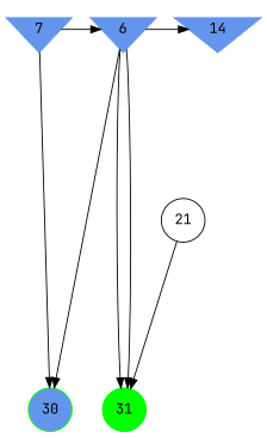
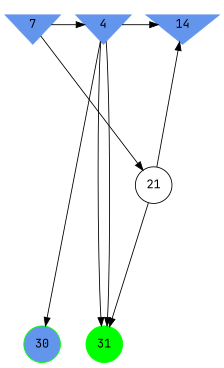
  digraph {
    fontname="JetBrains Mono"
    ranksep=2.0
    node [color=cornflowerblue fontname="JetBrains Mono" shape=invtriangle style=filled]
    edge [fontname="JetBrains Mono"]
-   6
+   6 [label=4]
    7
    n3 [label=14]
    21 [color=black shape=circle style=""]
    30 [color=green fillcolor=cornflowerblue shape=circle]
    31 [color=green shape=circle]
    subgraph sub_1 {
      rank=same
      6
      7
      n3
    }
    subgraph sub_2 {
      rank=same
      21
    }
    subgraph sub_3 {
      rank=same
      30
      31
    }
    6 -> n3
    6 -> 30
    6 -> 31
    6 -> 31
    7 -> 6
-   7 -> 30
+   7 -> 21
+   21 -> n3
    21 -> 31
  }
